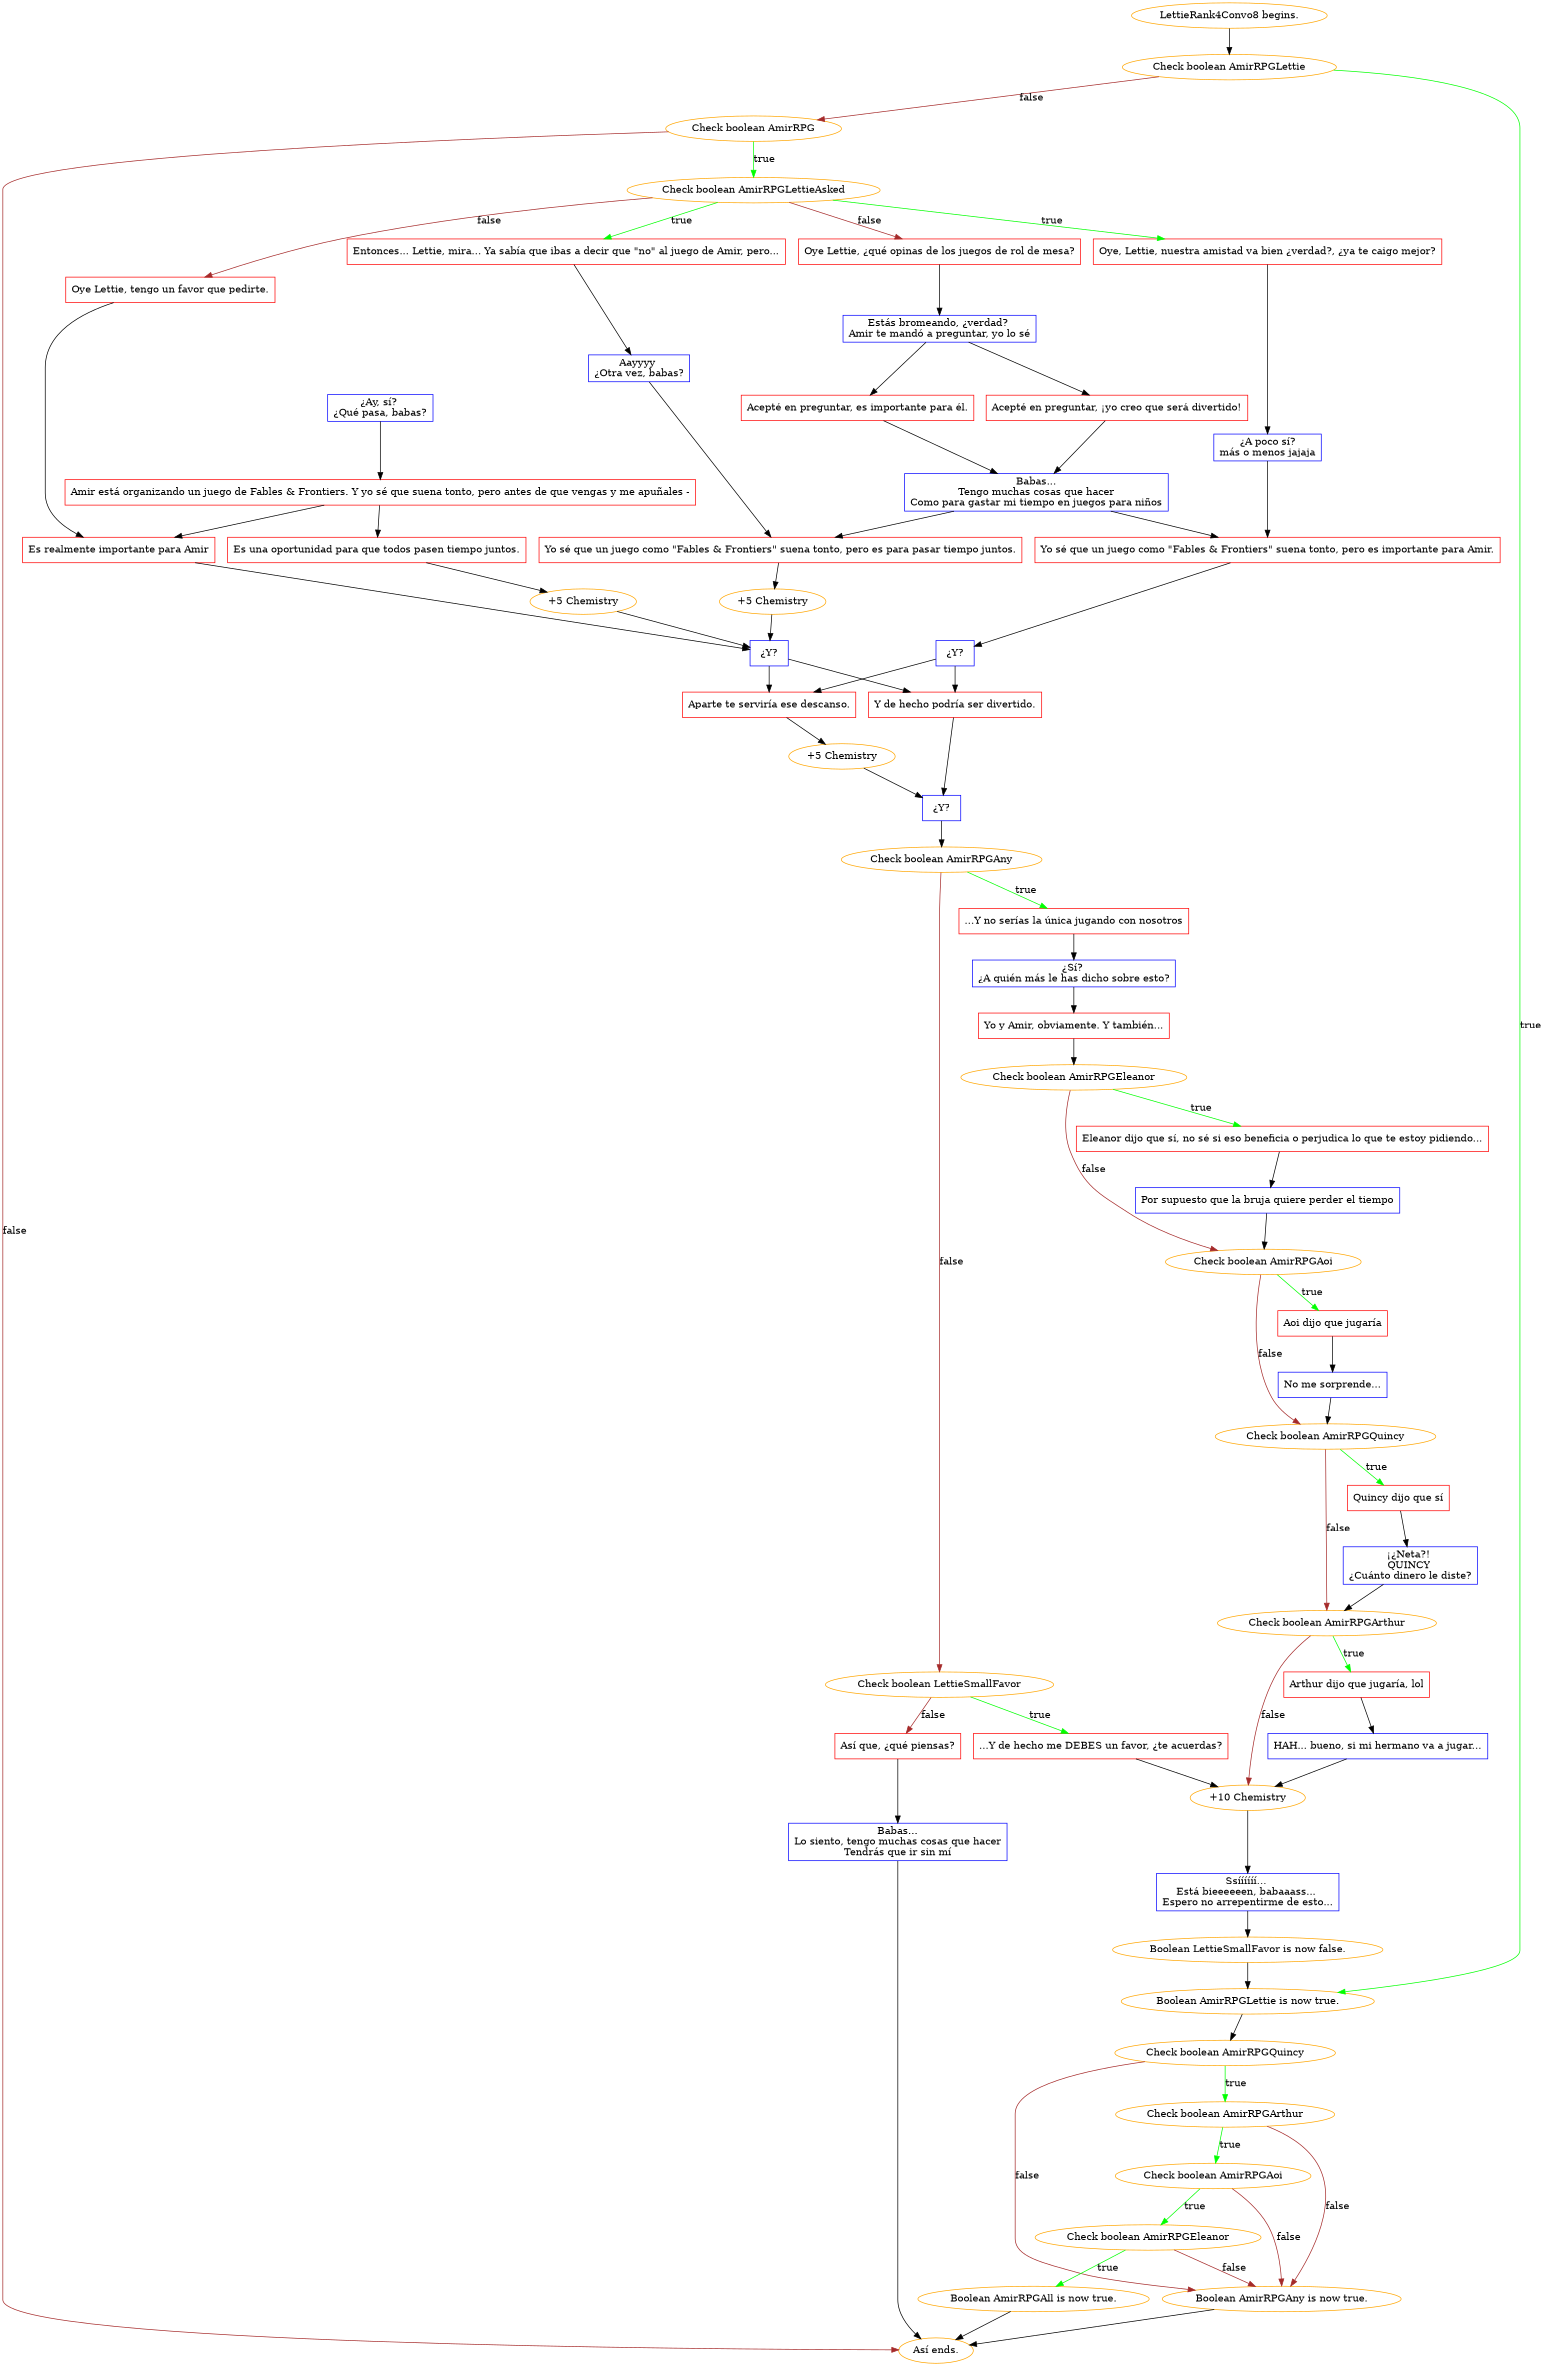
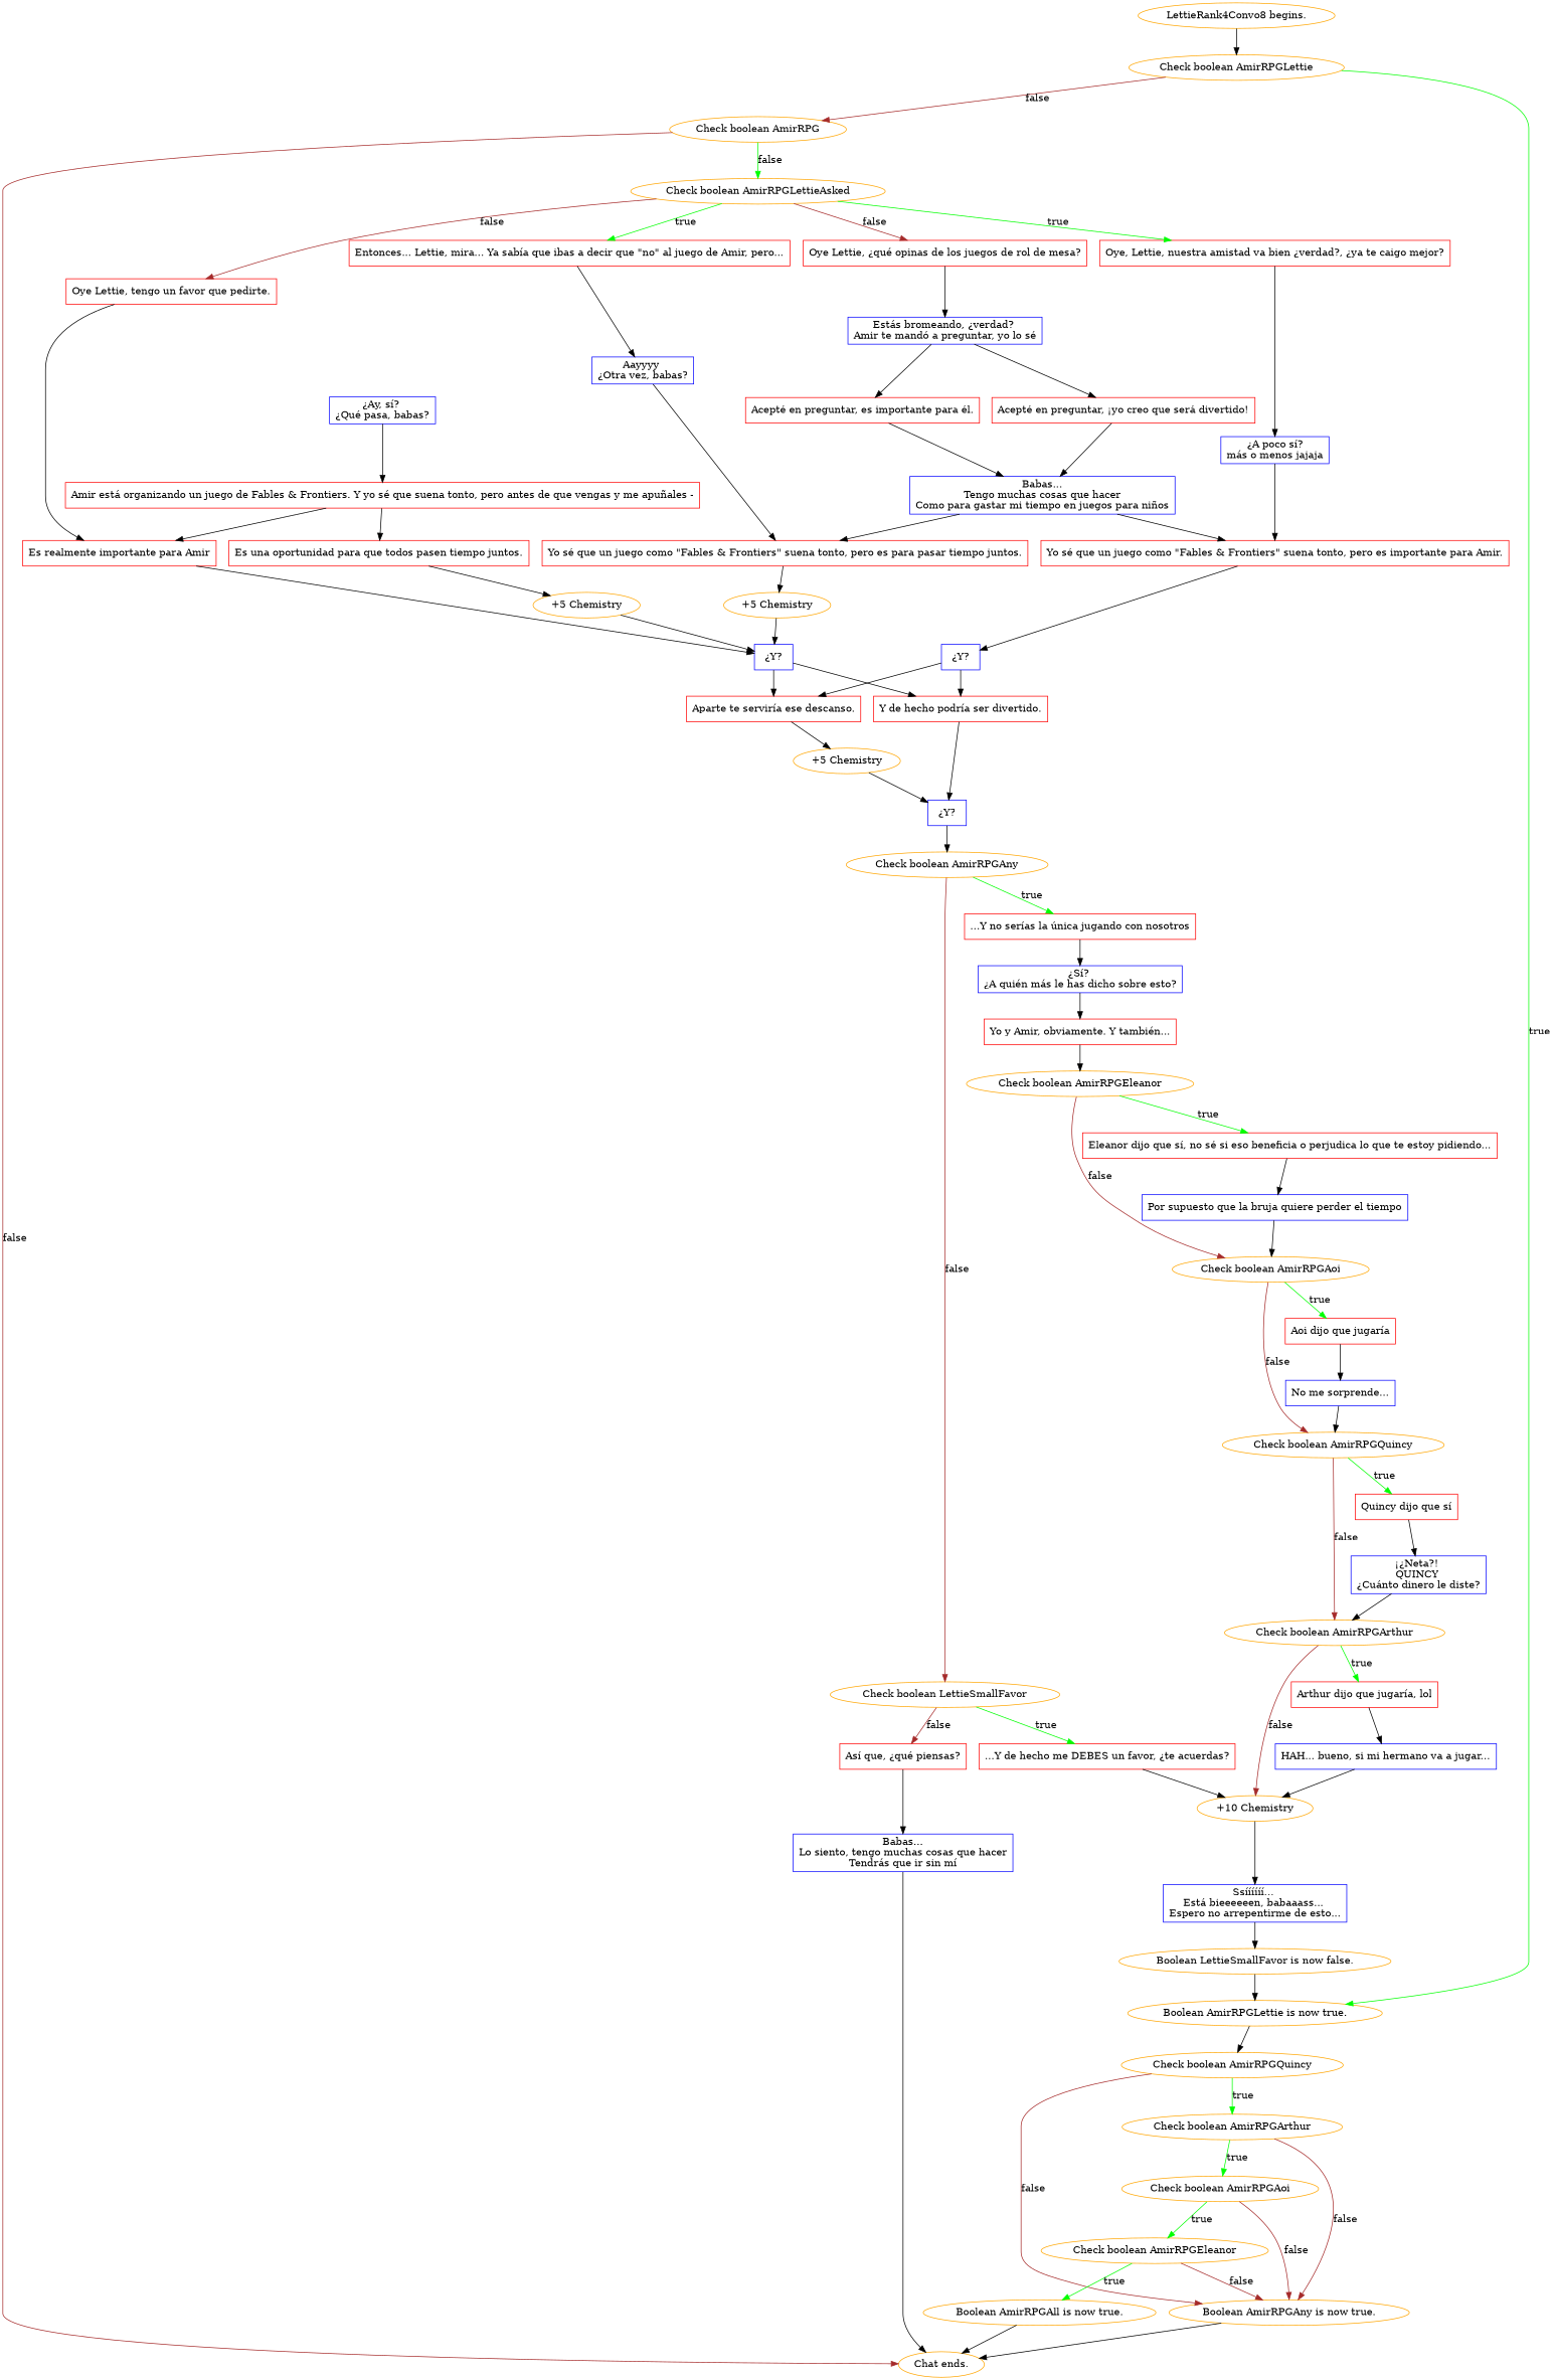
  digraph {
    node [color=orange shape=box]
    "LettieRank4Convo8 begins." [shape=""]
    n2 [label="Check boolean AmirRPGLettie" shape=""]
    n3 [label="Check boolean AmirRPG" shape=""]
    n4 [label="Boolean AmirRPGLettie is now true." shape=""]
-   "Chat ends." [label="Así ends." shape=""]
+   "Chat ends." [shape=""]
    n6 [label="Check boolean AmirRPGLettieAsked" shape=""]
    n7 [color=red label="Entonces... Lettie, mira... Ya sabía que ibas a decir que \"no\" al juego de Amir, pero..."]
    n8 [color=red label="Oye, Lettie, nuestra amistad va bien ¿verdad?, ¿ya te caigo mejor?"]
    n9 [color=red label="Oye Lettie, ¿qué opinas de los juegos de rol de mesa?"]
    n10 [color=red label="Oye Lettie, tengo un favor que pedirte."]
    n11 [color=blue label="Aayyyy \n¿Otra vez, babas?"]
    n12 [color=blue label="¿A poco sí?\nmás o menos jajaja"]
    n13 [color=blue label="Estás bromeando, ¿verdad? \nAmir te mandó a preguntar, yo lo sé"]
    n14 [color=red label="Es realmente importante para Amir"]
    n15 [color=red label="Yo sé que un juego como \"Fables & Frontiers\" suena tonto, pero es para pasar tiempo juntos."]
    n16 [color=red label="Yo sé que un juego como \"Fables & Frontiers\" suena tonto, pero es importante para Amir."]
    n17 [color=red label="Acepté en preguntar, ¡yo creo que será divertido!"]
    n18 [color=red label="Acepté en preguntar, es importante para él."]
    n19 [color=blue label="¿Ay, sí? \n¿Qué pasa, babas?"]
    n20 [color=red label="Amir está organizando un juego de Fables & Frontiers. Y yo sé que suena tonto, pero antes de que vengas y me apuñales -"]
    n21 [label="+5 Chemistry" shape=""]
    n22 [color=blue label="¿Y?"]
    n23 [color=blue label="Babas...\nTengo muchas cosas que hacer\nComo para gastar mi tiempo en juegos para niños"]
    n24 [color=red label="Es una oportunidad para que todos pasen tiempo juntos."]
    n25 [color=blue label="¿Y?"]
    n26 [color=red label="Y de hecho podría ser divertido."]
    n27 [color=red label="Aparte te serviría ese descanso."]
    n28 [label="+5 Chemistry" shape=""]
    n29 [color=blue label="¿Y?"]
    n30 [label="+5 Chemistry" shape=""]
    n31 [label="Check boolean AmirRPGAny" shape=""]
    n32 [color=red label="...Y no serías la única jugando con nosotros"]
    n33 [label="Check boolean LettieSmallFavor" shape=""]
    n34 [color=blue label="¿Sí? \n¿A quién más le has dicho sobre esto?"]
    n35 [color=red label="...Y de hecho me DEBES un favor, ¿te acuerdas?"]
    n36 [color=red label="Así que, ¿qué piensas?"]
    n37 [color=red label="Yo y Amir, obviamente. Y también..."]
    n38 [label="+10 Chemistry" shape=""]
    n39 [color=blue label="Babas...\nLo siento, tengo muchas cosas que hacer\nTendrás que ir sin mí"]
    n40 [label="Check boolean AmirRPGEleanor" shape=""]
    n41 [color=blue label="Ssíííííí... \nEstá bieeeeeen, babaaass... \nEspero no arrepentirme de esto..."]
    n42 [color=red label="Eleanor dijo que sí, no sé si eso beneficia o perjudica lo que te estoy pidiendo..."]
    n43 [label="Check boolean AmirRPGAoi" shape=""]
    n44 [label="Boolean LettieSmallFavor is now false." shape=""]
    n45 [color=blue label="Por supuesto que la bruja quiere perder el tiempo"]
    n46 [color=red label="Aoi dijo que jugaría"]
    n47 [label="Check boolean AmirRPGQuincy" shape=""]
    n48 [color=blue label="No me sorprende..."]
    n49 [color=red label="Quincy dijo que sí"]
    n50 [label="Check boolean AmirRPGArthur" shape=""]
    n51 [label="Check boolean AmirRPGQuincy" shape=""]
    n52 [color=blue label="¡¿Neta?! \nQUINCY \n¿Cuánto dinero le diste?"]
    n53 [color=red label="Arthur dijo que jugaría, lol"]
    n54 [label="Check boolean AmirRPGArthur" shape=""]
    n55 [label="Boolean AmirRPGAny is now true." shape=""]
    n56 [color=blue label="HAH... bueno, si mi hermano va a jugar..."]
    n57 [label="Check boolean AmirRPGAoi" shape=""]
    n58 [label="Check boolean AmirRPGEleanor" shape=""]
    n59 [label="Boolean AmirRPGAll is now true." shape=""]
    "LettieRank4Convo8 begins." -> n2
    n2 -> n3 [color=brown label=false]
    n2 -> n4 [color=green label=true]
    n3 -> "Chat ends." [color=brown label=false]
-   n3 -> n6 [color=green label=true]
+   n3 -> n6 [color=green label=false]
    n4 -> n51
    n6 -> n7 [color=green label=true]
    n6 -> n8 [color=green label=true]
    n6 -> n9 [color=brown label=false]
    n6 -> n10 [color=brown label=false]
    n7 -> n11
    n8 -> n12
    n9 -> n13
    n10 -> n14
    n11 -> n15
    n12 -> n16
    n13 -> n17
    n13 -> n18
    n14 -> n25
    n15 -> n21
    n16 -> n22
    n17 -> n23
    n18 -> n23
    n19 -> n20
    n20 -> n14
    n20 -> n24
    n21 -> n25
    n22 -> n26
    n22 -> n27
    n23 -> n15
    n23 -> n16
    n24 -> n28
    n25 -> n26
    n25 -> n27
    n26 -> n29
    n27 -> n30
    n28 -> n25
    n29 -> n31
    n30 -> n29
    n31 -> n32 [color=green label=true]
    n31 -> n33 [color=brown label=false]
    n32 -> n34
    n33 -> n35 [color=green label=true]
    n33 -> n36 [color=brown label=false]
    n34 -> n37
    n35 -> n38
    n36 -> n39
    n37 -> n40
    n38 -> n41
    n39 -> "Chat ends."
    n40 -> n42 [color=green label=true]
    n40 -> n43 [color=brown label=false]
    n41 -> n44
    n42 -> n45
    n43 -> n46 [color=green label=true]
    n43 -> n47 [color=brown label=false]
    n44 -> n4
    n45 -> n43
    n46 -> n48
    n47 -> n49 [color=green label=true]
    n47 -> n50 [color=brown label=false]
    n48 -> n47
    n49 -> n52
    n50 -> n38 [color=brown label=false]
    n50 -> n53 [color=green label=true]
    n51 -> n54 [color=green label=true]
    n51 -> n55 [color=brown label=false]
    n52 -> n50
    n53 -> n56
    n54 -> n55 [color=brown label=false]
    n54 -> n57 [color=green label=true]
    n55 -> "Chat ends."
    n56 -> n38
    n57 -> n55 [color=brown label=false]
    n57 -> n58 [color=green label=true]
    n58 -> n55 [color=brown label=false]
    n58 -> n59 [color=green label=true]
    n59 -> "Chat ends."
  }
